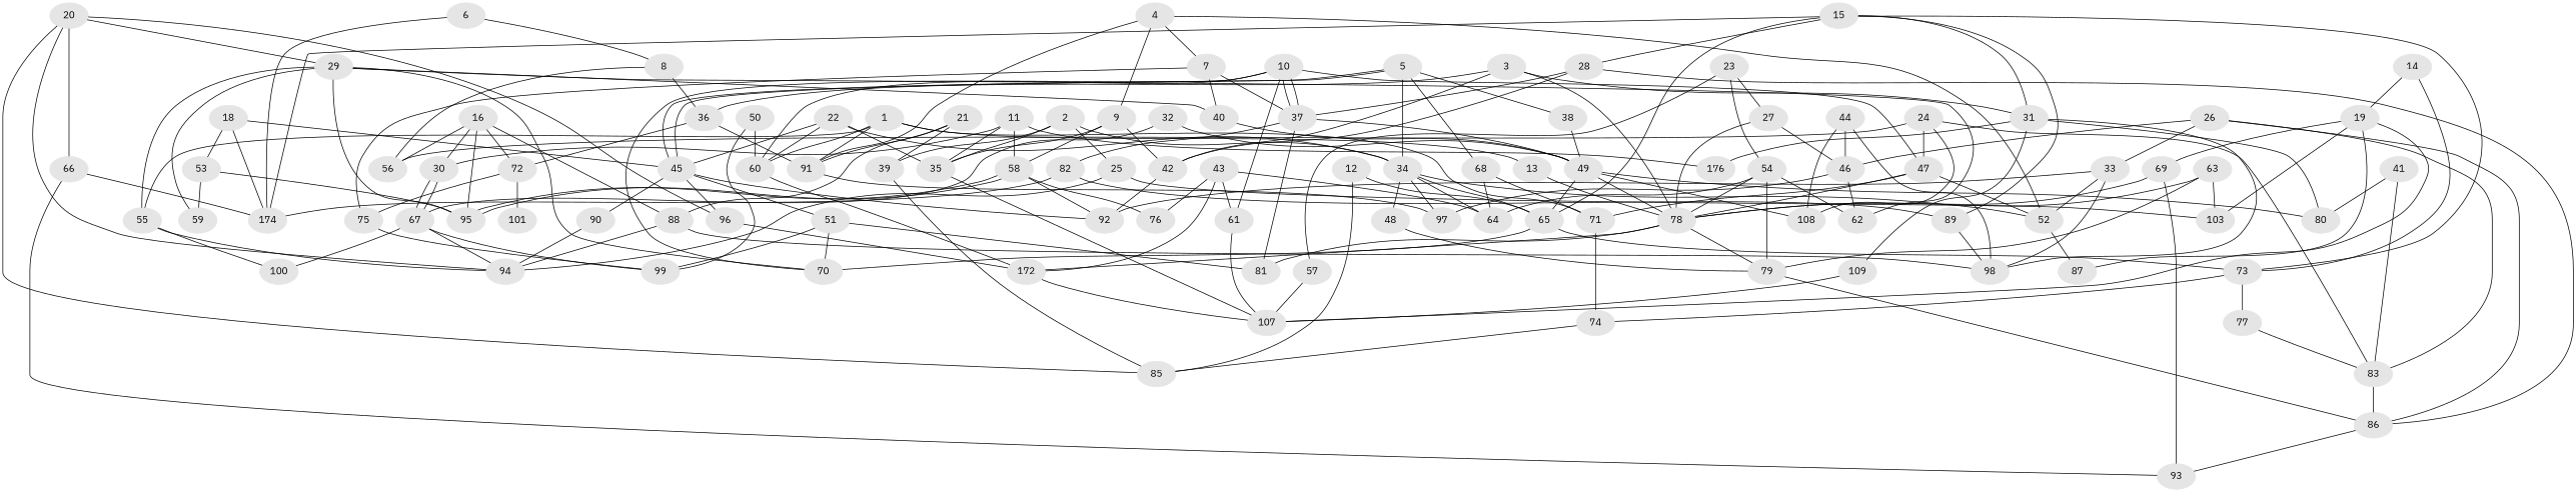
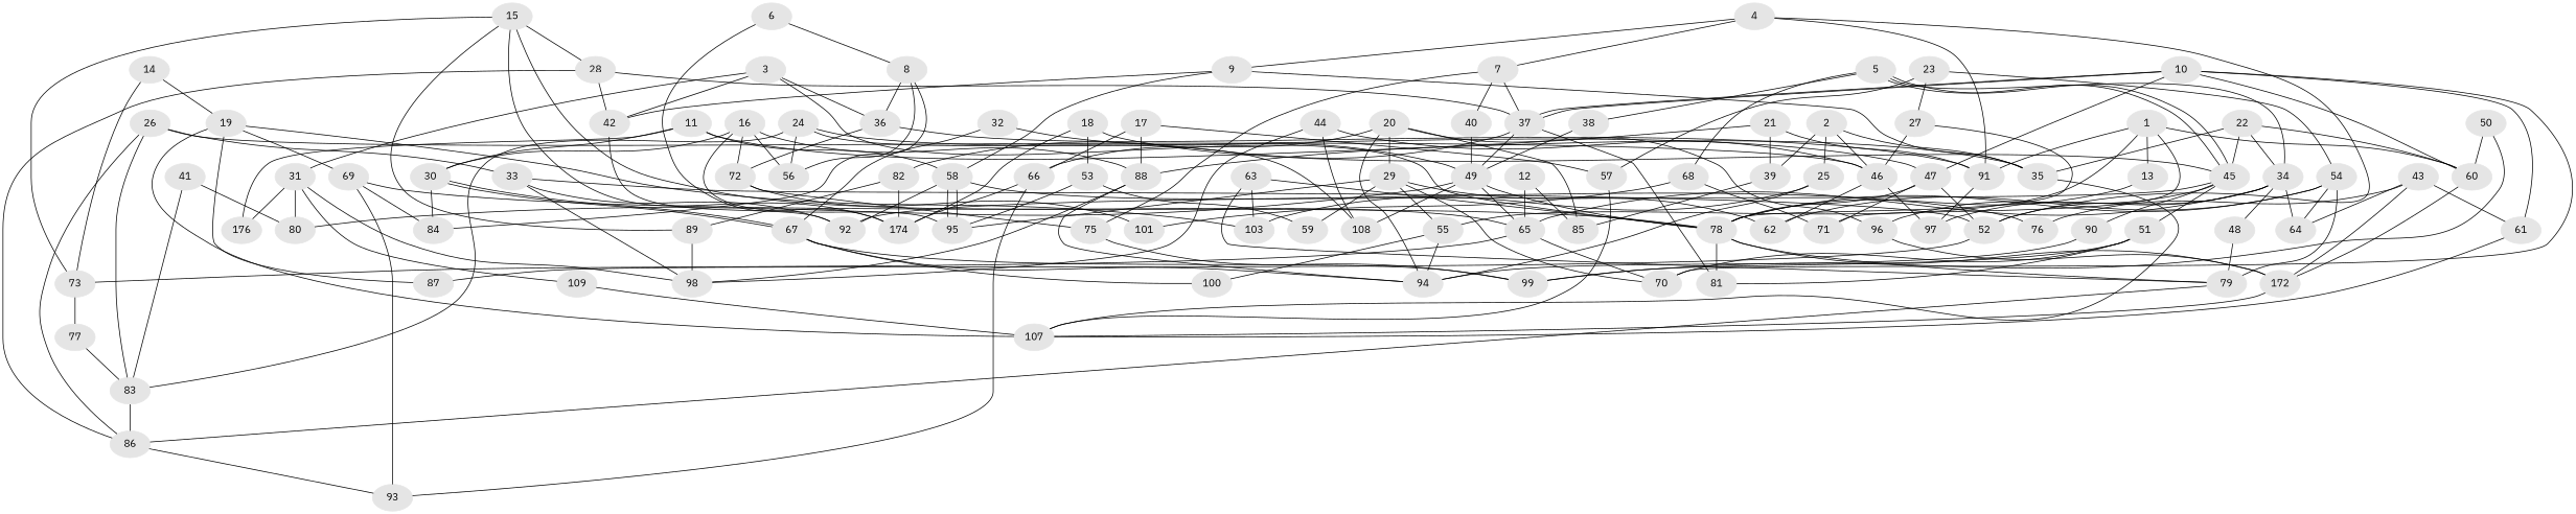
  graph {
    fontname="IBM Plex Sans"
    node [color=gray90 fontname="IBM Plex Sans" style=filled]
    edge [fontname="IBM Plex Sans"]
    1
    13
    55
    60
    71
    91
    78
    94
    100
    n10 [label=172]
-   74
    97
    2
    25
    34
    35
    39
    103
    52
    65
    48
    64
    107
    85
    3
    31
    36
    42
    n29 [label=176]
    80
    98
    n32 [label=109]
    72
    92
    81
    79
    4
    7
    9
    37
    40
    75
    58
    87
    5
    38
    45
    68
    49
    96
    51
    90
    101
    6
    8
    n56 [label=174]
+   84
    56
    82
    99
    16
    30
    88
    95
    76
    10
    47
    61
    70
    11
    67
    12
    73
    14
    19
    69
    77
    15
    28
    89
    86
+   17
    57
    66
    93
    18
    53
    59
    20
    29
    62
    21
    22
    23
    27
    54
    46
    24
    83
    108
    26
    33
    32
    41
    43
    44
    50
    63
    1 -- 13
    1 -- 55
    1 -- 60
    1 -- 71
    1 -- 91
    13 -- 78
    55 -- 94
    55 -- 100
    60 -- n10
-   71 -- 74
    91 -- 97
    78 -- n10
    78 -- 81
    78 -- 79
    n10 -- 107
-   74 -- 85
    2 -- 25
-   2 -- 34
+   2 -- 46
    2 -- 35
    2 -- 39
    25 -- 94
    25 -- 103
    34 -- 97
    34 -- 52
    34 -- 65
    34 -- 48
    34 -- 64
    35 -- 107
    39 -- 85
    52 -- 87
    65 -- 70
    65 -- 73
    48 -- 79
    3 -- 78
    3 -- 31
    3 -- 36
    3 -- 42
    31 -- n29
    31 -- 80
    31 -- 98
    31 -- n32
    36 -- 91
    36 -- 72
    42 -- 92
    n32 -- 107
    72 -- 75
    72 -- 101
    79 -- 86
    4 -- 91
    4 -- 52
    4 -- 7
    4 -- 9
    7 -- 37
    7 -- 40
    7 -- 75
    9 -- 35
    9 -- 42
    9 -- 58
    37 -- 81
    37 -- 49
    37 -- 82
    40 -- 49
    75 -- 99
    58 -- 92
    58 -- 95
    58 -- 95
    58 -- 76
    5 -- 34
    5 -- 38
    5 -- 45
    5 -- 45
    5 -- 68
    38 -- 49
    45 -- 92
    45 -- 96
    45 -- 51
    45 -- 90
    68 -- 71
-   68 -- 64
+   68 -- 101
    49 -- 78
    49 -- 65
    49 -- 80
    49 -- 108
    96 -- n10
    51 -- 81
    51 -- 99
    51 -- 70
    90 -- 94
    6 -- 8
    6 -- n56
    8 -- 36
+   8 -- 84
    8 -- 56
    82 -- n56
    82 -- 89
    16 -- 72
    16 -- 56
    16 -- 30
    16 -- 88
    16 -- 95
+   30 -- 84
    30 -- 67
    30 -- 67
    88 -- 94
    88 -- 98
    10 -- 60
    10 -- 37
    10 -- 37
    10 -- 47
    10 -- 61
    10 -- 70
    47 -- 71
    47 -- 78
    47 -- 52
    61 -- 107
    11 -- 35
    11 -- n29
    11 -- 58
    11 -- 30
    67 -- 94
    67 -- 100
    67 -- 99
    12 -- 65
    12 -- 85
-   73 -- 74
    73 -- 77
    14 -- 73
    14 -- 19
    19 -- 103
    19 -- 107
    19 -- 87
    19 -- 69
    69 -- 78
+   69 -- 84
    69 -- 93
    77 -- 83
    15 -- 65
-   15 -- 31
    15 -- n56
    15 -- 73
    15 -- 28
    15 -- 89
    28 -- 42
    28 -- 37
    28 -- 86
    89 -- 98
    86 -- 93
+   17 -- 88
+   17 -- 57
+   17 -- 66
    57 -- 107
    66 -- n56
    66 -- 93
    18 -- 45
    18 -- n56
    18 -- 53
    53 -- 95
    53 -- 59
    20 -- 94
    20 -- 85
    20 -- 96
    20 -- 66
    20 -- 29
    29 -- 55
-   29 -- 40
    29 -- 95
    29 -- 70
    29 -- 59
    29 -- 62
    21 -- 91
    21 -- 39
    21 -- 88
    22 -- 60
    22 -- 34
    22 -- 35
    22 -- 45
    23 -- 57
    23 -- 27
    23 -- 54
    27 -- 78
    27 -- 46
    54 -- 78
    54 -- 64
    54 -- 79
    54 -- 62
    46 -- 97
    46 -- 62
    24 -- 56
    24 -- 47
    24 -- 83
    24 -- 108
    83 -- 86
    26 -- 86
    26 -- 46
    26 -- 83
    26 -- 33
    33 -- 52
    33 -- 98
    33 -- 92
    32 -- 49
    32 -- 67
    41 -- 80
    41 -- 83
    43 -- n10
    43 -- 64
    43 -- 76
    43 -- 61
    44 -- 98
    44 -- 46
    44 -- 108
    50 -- 60
    50 -- 99
    63 -- 78
    63 -- 103
    63 -- 79
  }
